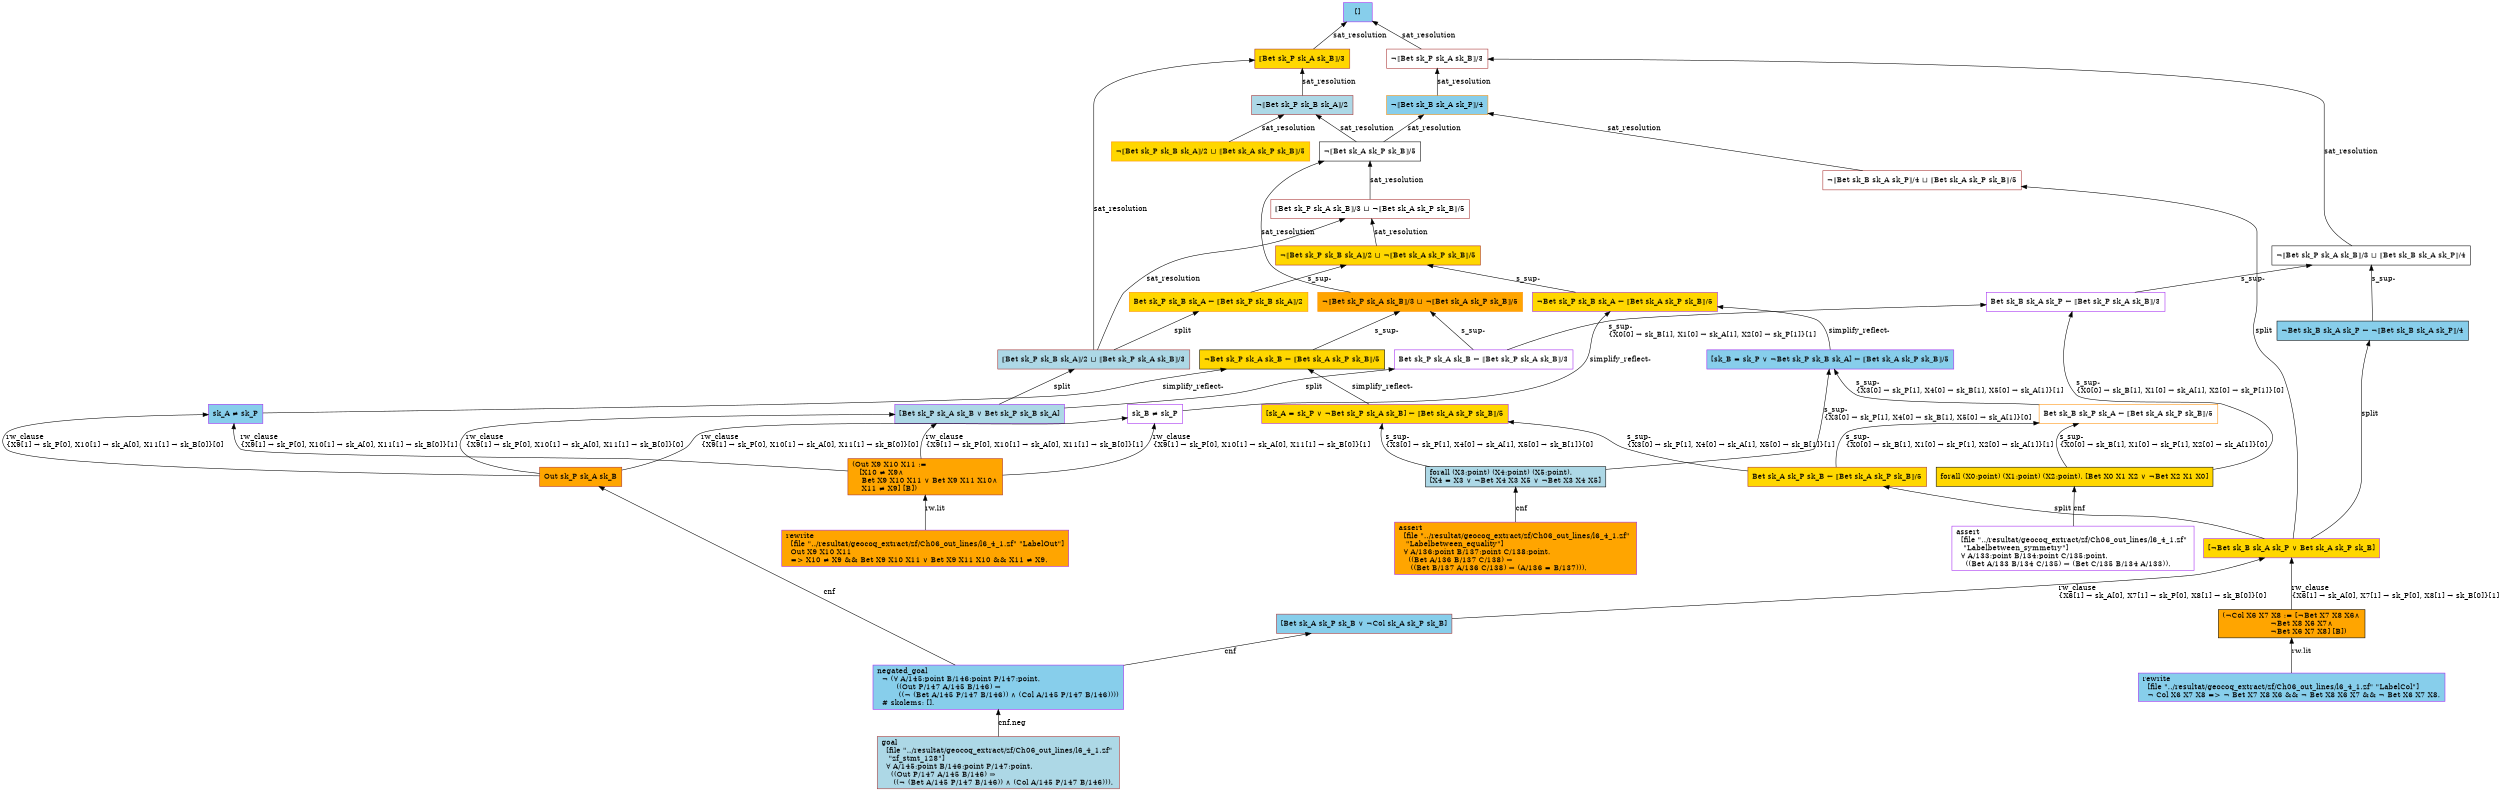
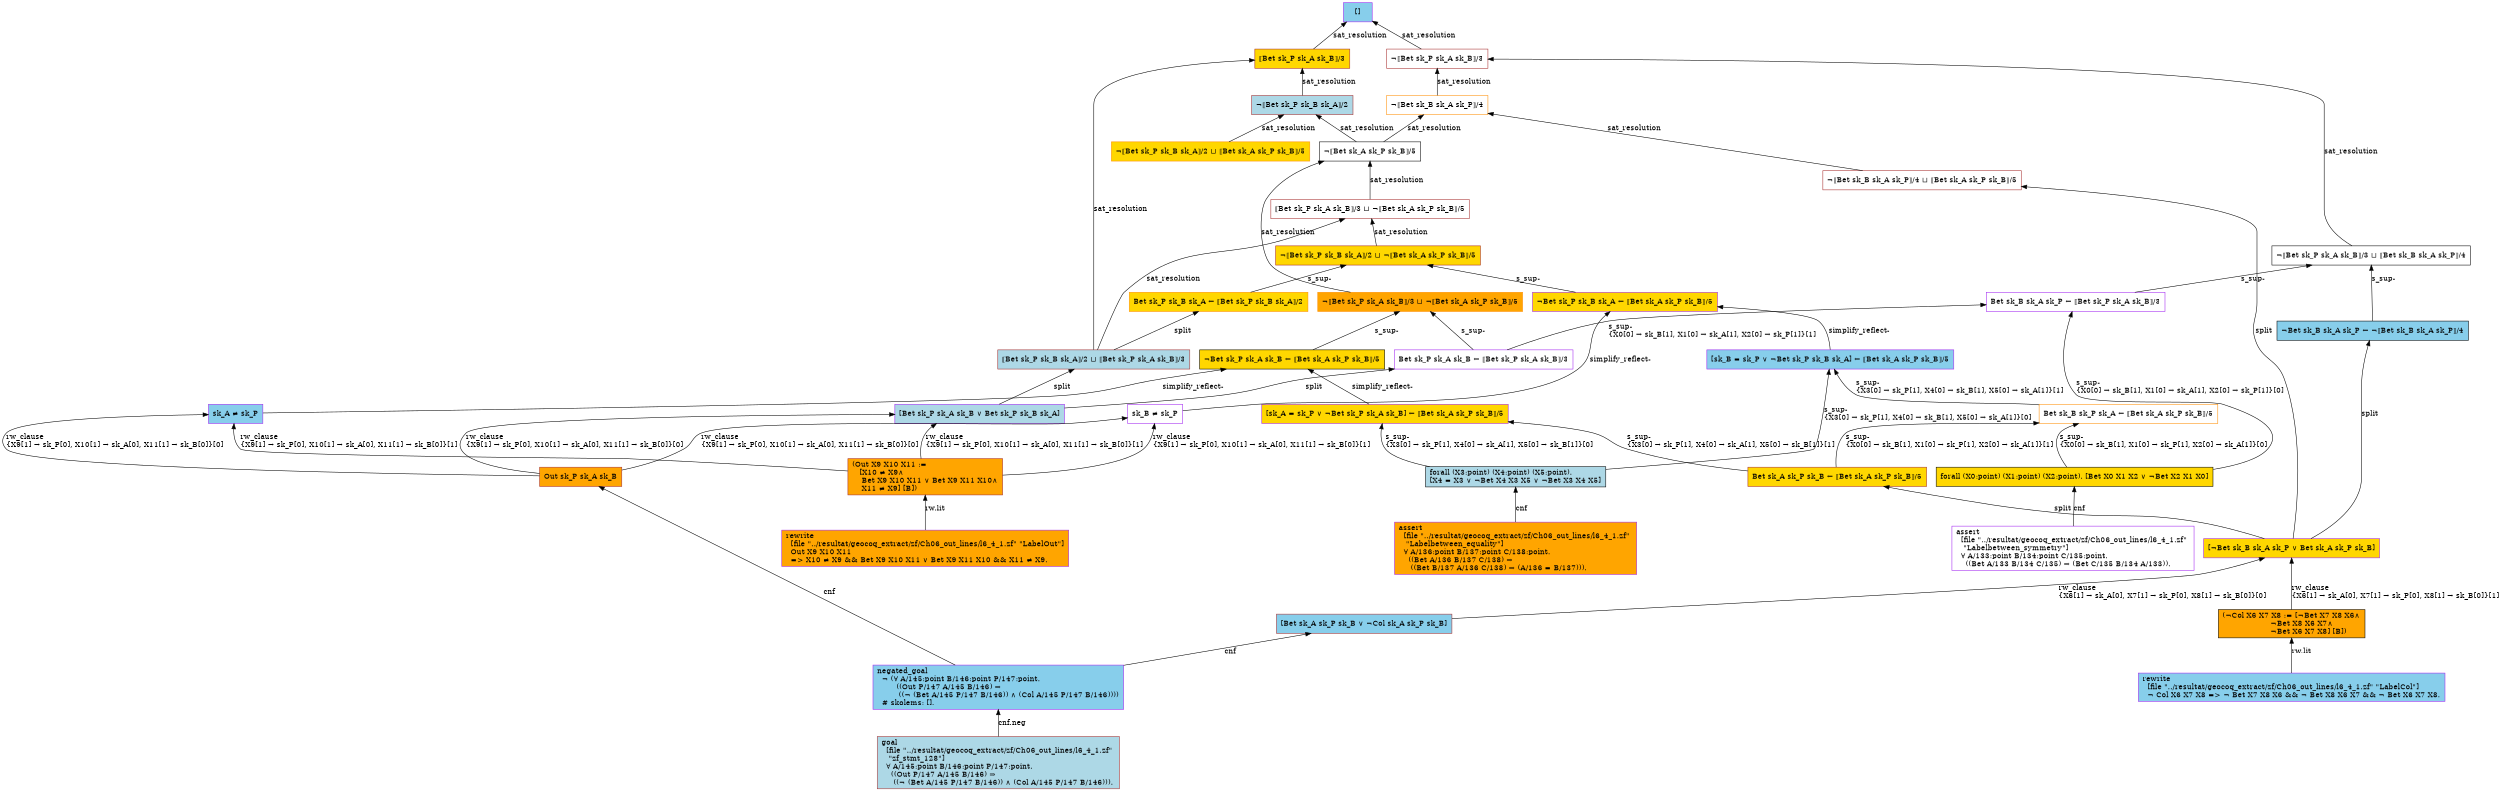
  digraph {
    node [color=purple fillcolor=gold shape=box style=filled]
    edge [dir=back]
    n1 [fillcolor=skyblue label="[]"]
    n2 [color=brown label="⟦Bet sk_P sk_A sk_B⟧/3\l"]
    n3 [color=brown fillcolor=white label="¬⟦Bet sk_P sk_A sk_B⟧/3\l"]
    n4 [color=brown fillcolor=lightblue label="¬⟦Bet sk_P sk_B sk_A⟧/2\l"]
    n5 [color=brown fillcolor=lightblue label="⟦Bet sk_P sk_B sk_A⟧/2 ⊔ ⟦Bet sk_P sk_A sk_B⟧/3\l"]
-   n6 [color=darkorange fillcolor=skyblue label="¬⟦Bet sk_B sk_A sk_P⟧/4\l"]
+   n6 [color=darkorange fillcolor=white label="¬⟦Bet sk_B sk_A sk_P⟧/4\l"]
    n7 [color=black fillcolor=white label="¬⟦Bet sk_P sk_A sk_B⟧/3 ⊔ ⟦Bet sk_B sk_A sk_P⟧/4\l"]
    n8 [color=black fillcolor=white label="¬⟦Bet sk_A sk_P sk_B⟧/5\l"]
    n9 [color=darkorange label="¬⟦Bet sk_P sk_B sk_A⟧/2 ⊔ ⟦Bet sk_A sk_P sk_B⟧/5\l"]
    n10 [fillcolor=lightblue label="[Bet sk_P sk_A sk_B ∨ Bet sk_P sk_B sk_A]\l"]
    n11 [color=darkorange fillcolor=orange label="¬⟦Bet sk_P sk_A sk_B⟧/3 ⊔ ¬⟦Bet sk_A sk_P sk_B⟧/5\l"]
    n12 [color=brown fillcolor=white label="⟦Bet sk_P sk_A sk_B⟧/3 ⊔ ¬⟦Bet sk_A sk_P sk_B⟧/5\l"]
    n13 [color=black label="¬Bet sk_P sk_A sk_B ← ⟦Bet sk_A sk_P sk_B⟧/5\l"]
    n14 [fillcolor=white label="Bet sk_P sk_A sk_B ← ⟦Bet sk_P sk_A sk_B⟧/3\l"]
    n15 [color=brown label="¬⟦Bet sk_P sk_B sk_A⟧/2 ⊔ ¬⟦Bet sk_A sk_P sk_B⟧/5\l"]
    n16 [fillcolor=skyblue label="sk_A ≠ sk_P\l"]
    n17 [label="[sk_A = sk_P ∨ ¬Bet sk_P sk_A sk_B] ← ⟦Bet sk_A sk_P sk_B⟧/5\l"]
    n18 [color=brown fillcolor=orange label="(Out X9 X10 X11 :=\l   [X10 ≠ X9∧\l    Bet X9 X10 X11 ∨ Bet X9 X11 X10∧\l    X11 ≠ X9] [B])\l"]
    n19 [color=brown fillcolor=orange label="Out sk_P sk_A sk_B\l"]
    n20 [color=black fillcolor=lightblue label="forall (X3:point) (X4:point) (X5:point).\l[X4 = X3 ∨ ¬Bet X4 X3 X5 ∨ ¬Bet X3 X4 X5]\l"]
    n21 [color=brown label="Bet sk_A sk_P sk_B ← ⟦Bet sk_A sk_P sk_B⟧/5\l"]
    n22 [fillcolor=orange label="rewrite\l  [file \"../resultat/geocoq_extract/zf/Ch06_out_lines/l6_4_1.zf\" \"LabelOut\"]\l  Out X9 X10 X11\l  =\> X10 ≠ X9 && Bet X9 X10 X11 ∨ Bet X9 X11 X10 && X11 ≠ X9.\l"]
    n23 [fillcolor=skyblue label="negated_goal\l  ¬ (∀ A/145:point B/146:point P/147:point.\l        ((Out P/147 A/145 B/146) ⇒\l         ((¬ (Bet A/145 P/147 B/146)) ∧ (Col A/145 P/147 B/146))))\l  # skolems: [].\l"]
    n24 [color=brown fillcolor=lightblue label="goal\l  [file \"../resultat/geocoq_extract/zf/Ch06_out_lines/l6_4_1.zf\" \l   \"zf_stmt_128\"]\l  ∀ A/145:point B/146:point P/147:point.\l    ((Out P/147 A/145 B/146) ⇒\l     ((¬ (Bet A/145 P/147 B/146)) ∧ (Col A/145 P/147 B/146))).\l"]
    n25 [fillcolor=orange label="assert\l  [file \"../resultat/geocoq_extract/zf/Ch06_out_lines/l6_4_1.zf\" \l   \"Labelbetween_equality\"]\l  ∀ A/136:point B/137:point C/138:point.\l    ((Bet A/136 B/137 C/138) ⇒\l     ((Bet B/137 A/136 C/138) ⇒ (A/136 = B/137))).\l"]
    n26 [label="[¬Bet sk_B sk_A sk_P ∨ Bet sk_A sk_P sk_B]\l"]
    n27 [color=black fillcolor=orange label="(¬Col X6 X7 X8 := [¬Bet X7 X8 X6∧\l                    ¬Bet X8 X6 X7∧\l                    ¬Bet X6 X7 X8] [B])\l"]
    n28 [color=brown fillcolor=skyblue label="[Bet sk_A sk_P sk_B ∨ ¬Col sk_A sk_P sk_B]\l"]
    n29 [fillcolor=skyblue label="rewrite\l  [file \"../resultat/geocoq_extract/zf/Ch06_out_lines/l6_4_1.zf\" \"LabelCol\"]\l  ¬ Col X6 X7 X8 =\> ¬ Bet X7 X8 X6 && ¬ Bet X8 X6 X7 && ¬ Bet X6 X7 X8.\l"]
    n30 [label="¬Bet sk_P sk_B sk_A ← ⟦Bet sk_A sk_P sk_B⟧/5\l"]
    n31 [color=darkorange label="Bet sk_P sk_B sk_A ← ⟦Bet sk_P sk_B sk_A⟧/2\l"]
    n32 [fillcolor=white label="sk_B ≠ sk_P\l"]
    n33 [fillcolor=skyblue label="[sk_B = sk_P ∨ ¬Bet sk_P sk_B sk_A] ← ⟦Bet sk_A sk_P sk_B⟧/5\l"]
    n34 [color=darkorange fillcolor=white label="Bet sk_B sk_P sk_A ← ⟦Bet sk_A sk_P sk_B⟧/5\l"]
    n35 [color=black label="forall (X0:point) (X1:point) (X2:point). [Bet X0 X1 X2 ∨ ¬Bet X2 X1 X0]\l"]
    n36 [fillcolor=white label="assert\l  [file \"../resultat/geocoq_extract/zf/Ch06_out_lines/l6_4_1.zf\" \l   \"Labelbetween_symmetry\"]\l  ∀ A/133:point B/134:point C/135:point.\l    ((Bet A/133 B/134 C/135) ⇒ (Bet C/135 B/134 A/133)).\l"]
    n37 [color=brown fillcolor=white label="¬⟦Bet sk_B sk_A sk_P⟧/4 ⊔ ⟦Bet sk_A sk_P sk_B⟧/5\l"]
    n38 [color=black fillcolor=skyblue label="¬Bet sk_B sk_A sk_P ← ¬⟦Bet sk_B sk_A sk_P⟧/4\l"]
    n39 [fillcolor=white label="Bet sk_B sk_A sk_P ← ⟦Bet sk_P sk_A sk_B⟧/3\l"]
    n1 -> n2 [label=sat_resolution]
    n1 -> n3 [label=sat_resolution]
    n2 -> n4 [label=sat_resolution]
    n2 -> n5 [label=sat_resolution]
    n3 -> n6 [label=sat_resolution]
    n3 -> n7 [label=sat_resolution]
    n4 -> n8 [label=sat_resolution]
    n4 -> n9 [label=sat_resolution]
    n5 -> n10 [label=split]
    n6 -> n8 [label=sat_resolution]
    n6 -> n37 [label=sat_resolution]
    n7 -> n38 [label="s_sup-\l"]
    n7 -> n39 [label="s_sup-\l"]
    n8 -> n11 [label=sat_resolution]
    n8 -> n12 [label=sat_resolution]
    n10 -> n18 [label="rw_clause\l\{X9[1] → sk_P[0], X10[1] → sk_A[0], X11[1] → sk_B[0]\}[1]\l"]
    n10 -> n19 [label="rw_clause\l\{X9[1] → sk_P[0], X10[1] → sk_A[0], X11[1] → sk_B[0]\}[0]\l"]
    n11 -> n13 [label="s_sup-\l"]
    n11 -> n14 [label="s_sup-\l"]
    n12 -> n5 [label=sat_resolution]
    n12 -> n15 [label=sat_resolution]
    n13 -> n16 [label="simplify_reflect-"]
    n13 -> n17 [label="simplify_reflect-"]
    n14 -> n10 [label=split]
    n15 -> n30 [label="s_sup-\l"]
    n15 -> n31 [label="s_sup-\l"]
    n16 -> n18 [label="rw_clause\l\{X9[1] → sk_P[0], X10[1] → sk_A[0], X11[1] → sk_B[0]\}[1]\l"]
    n16 -> n19 [label="rw_clause\l\{X9[1] → sk_P[0], X10[1] → sk_A[0], X11[1] → sk_B[0]\}[0]\l"]
    n17 -> n20 [label="s_sup-\l\{X3[0] → sk_P[1], X4[0] → sk_A[1], X5[0] → sk_B[1]\}[0]\l"]
    n17 -> n21 [label="s_sup-\l\{X3[0] → sk_P[1], X4[0] → sk_A[1], X5[0] → sk_B[1]\}[1]\l"]
    n18 -> n22 [label="rw.lit"]
    n19 -> n23 [label=cnf]
    n20 -> n25 [label=cnf]
    n21 -> n26 [label=split]
    n23 -> n24 [label="cnf.neg"]
    n26 -> n27 [label="rw_clause\l\{X6[1] → sk_A[0], X7[1] → sk_P[0], X8[1] → sk_B[0]\}[1]\l"]
    n26 -> n28 [label="rw_clause\l\{X6[1] → sk_A[0], X7[1] → sk_P[0], X8[1] → sk_B[0]\}[0]\l"]
    n27 -> n29 [label="rw.lit"]
    n28 -> n23 [label=cnf]
    n30 -> n32 [label="simplify_reflect-"]
    n30 -> n33 [label="simplify_reflect-"]
    n31 -> n5 [label=split]
    n32 -> n18 [label="rw_clause\l\{X9[1] → sk_P[0], X10[1] → sk_A[0], X11[1] → sk_B[0]\}[1]\l"]
    n32 -> n19 [label="rw_clause\l\{X9[1] → sk_P[0], X10[1] → sk_A[0], X11[1] → sk_B[0]\}[0]\l"]
    n33 -> n20 [label="s_sup-\l\{X3[0] → sk_P[1], X4[0] → sk_B[1], X5[0] → sk_A[1]\}[0]\l"]
    n33 -> n34 [label="s_sup-\l\{X3[0] → sk_P[1], X4[0] → sk_B[1], X5[0] → sk_A[1]\}[1]\l"]
    n34 -> n21 [label="s_sup-\l\{X0[0] → sk_B[1], X1[0] → sk_P[1], X2[0] → sk_A[1]\}[1]\l"]
    n34 -> n35 [label="s_sup-\l\{X0[0] → sk_B[1], X1[0] → sk_P[1], X2[0] → sk_A[1]\}[0]\l"]
    n35 -> n36 [label=cnf]
    n37 -> n26 [label=split]
    n38 -> n26 [label=split]
    n39 -> n14 [label="s_sup-\l\{X0[0] → sk_B[1], X1[0] → sk_A[1], X2[0] → sk_P[1]\}[1]\l"]
    n39 -> n35 [label="s_sup-\l\{X0[0] → sk_B[1], X1[0] → sk_A[1], X2[0] → sk_P[1]\}[0]\l"]
  }
